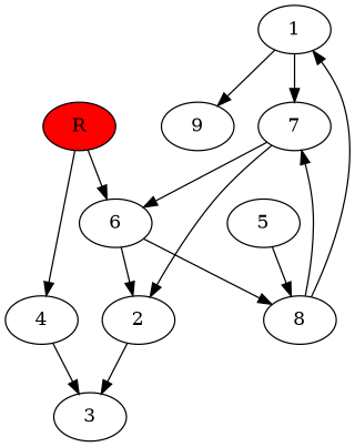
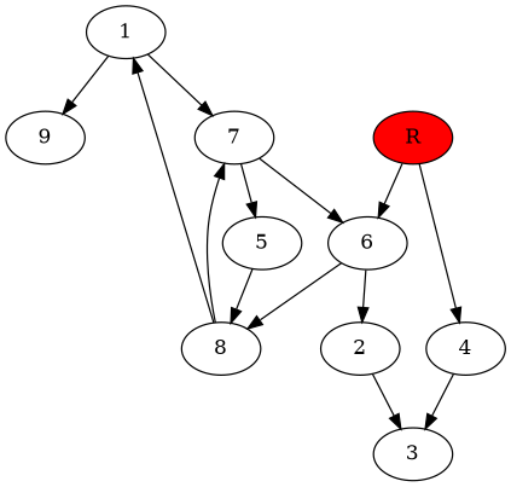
  digraph {
    1
    7
    9
    5
    6
    2
    3
    4
    8
    R [fillcolor="#ff0000" style=filled]
    1 -> 7
    1 -> 9
-   7 -> 2
+   7 -> 5
    7 -> 6
    5 -> 8
    6 -> 2
    6 -> 8
    2 -> 3
    4 -> 3
    8 -> 1
    8 -> 7
    R -> 6
    R -> 4
  }
